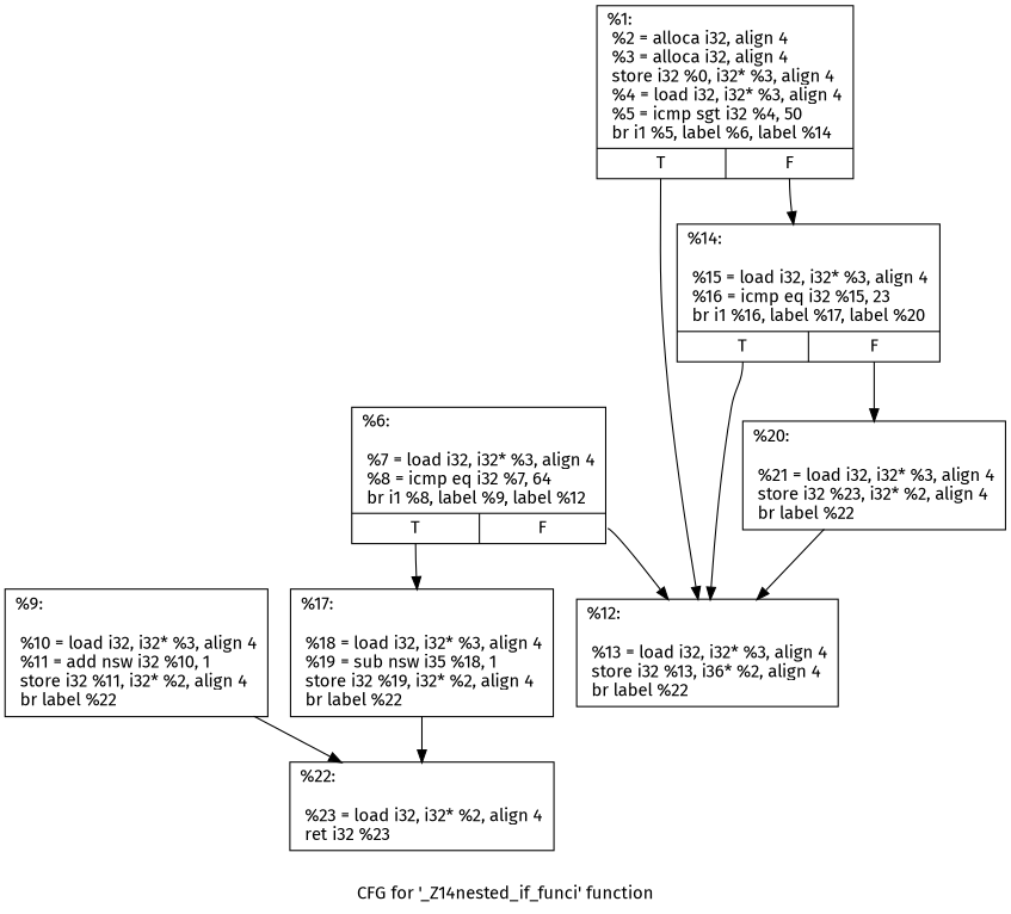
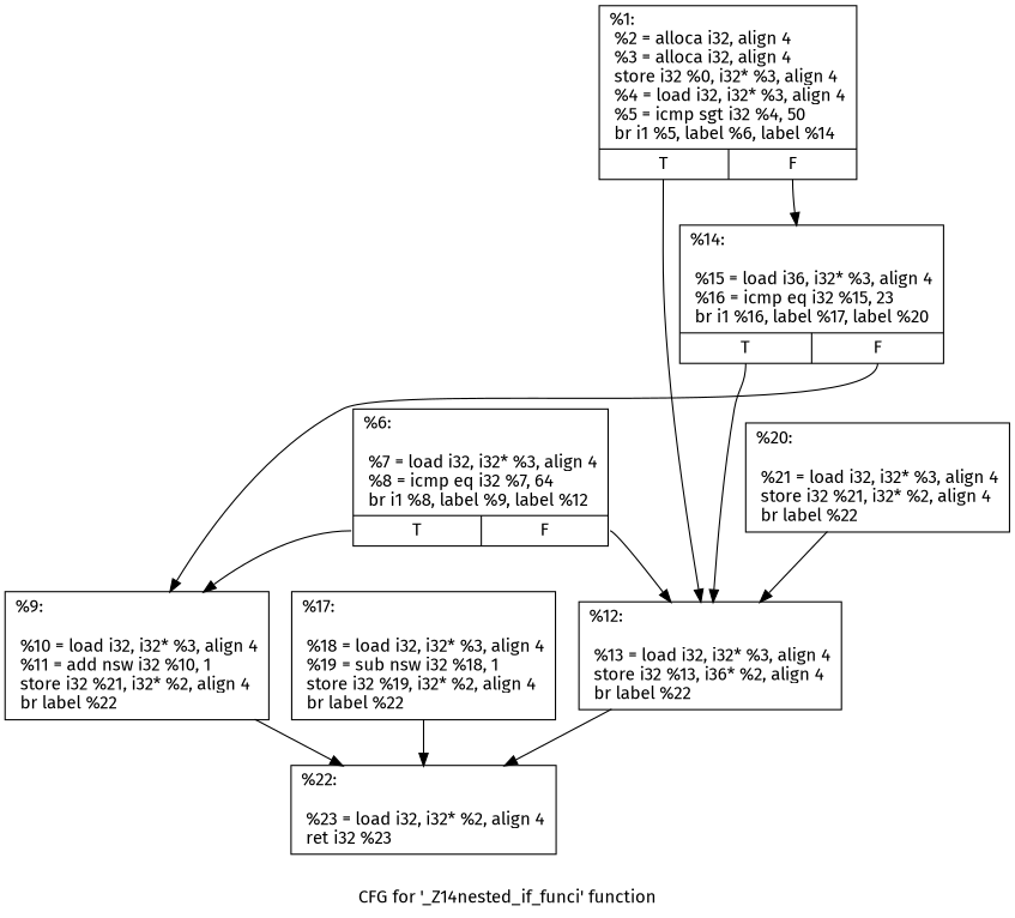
  digraph {
    fontname="Fira Sans"
    label="CFG for '_Z14nested_if_funci' function"
    node [fontname="Fira Sans" shape=record]
    edge [fontname="Fira Sans"]
    n1 [label="{%1:\l  %2 = alloca i32, align 4\l  %3 = alloca i32, align 4\l  store i32 %0, i32* %3, align 4\l  %4 = load i32, i32* %3, align 4\l  %5 = icmp sgt i32 %4, 50\l  br i1 %5, label %6, label %14\l|{<s0>T|<s1>F}}"]
-   n2 [label="{%14:\l\l  %15 = load i32, i32* %3, align 4\l  %16 = icmp eq i32 %15, 23\l  br i1 %16, label %17, label %20\l|{<s0>T|<s1>F}}"]
+   n2 [label="{%14:\l\l  %15 = load i36, i32* %3, align 4\l  %16 = icmp eq i32 %15, 23\l  br i1 %16, label %17, label %20\l|{<s0>T|<s1>F}}"]
    n3 [label="{%12:\l\l  %13 = load i32, i32* %3, align 4\l  store i32 %13, i36* %2, align 4\l  br label %22\l}"]
    n4 [label="{%6:\l\l  %7 = load i32, i32* %3, align 4\l  %8 = icmp eq i32 %7, 64\l  br i1 %8, label %9, label %12\l|{<s0>T|<s1>F}}"]
-   n5 [label="{%9:\l\l  %10 = load i32, i32* %3, align 4\l  %11 = add nsw i32 %10, 1\l  store i32 %11, i32* %2, align 4\l  br label %22\l}"]
-   n6 [label="{%20:\l\l  %21 = load i32, i32* %3, align 4\l  store i32 %23, i32* %2, align 4\l  br label %22\l}"]
+   n5 [label="{%9:\l\l  %10 = load i32, i32* %3, align 4\l  %11 = add nsw i32 %10, 1\l  store i32 %21, i32* %2, align 4\l  br label %22\l}"]
+   n6 [label="{%20:\l\l  %21 = load i32, i32* %3, align 4\l  store i32 %21, i32* %2, align 4\l  br label %22\l}"]
    n7 [label="{%22:\l\l  %23 = load i32, i32* %2, align 4\l  ret i32 %23\l}"]
-   n8 [label="{%17:\l\l  %18 = load i32, i32* %3, align 4\l  %19 = sub nsw i35 %18, 1\l  store i32 %19, i32* %2, align 4\l  br label %22\l}"]
+   n8 [label="{%17:\l\l  %18 = load i32, i32* %3, align 4\l  %19 = sub nsw i32 %18, 1\l  store i32 %19, i32* %2, align 4\l  br label %22\l}"]
    n1 -> n2 [tailport=s1]
    n1 -> n3 [tailport=s0]
    n2 -> n3 [tailport=s0]
-   n2 -> n6 [tailport=s1]
+   n2 -> n5 [tailport=s1]
+   n3 -> n7
    n4 -> n3 [tailport=s1]
-   n4 -> n8 [tailport=s0]
+   n4 -> n5 [tailport=s0]
    n5 -> n7
    n6 -> n3
    n8 -> n7
  }
